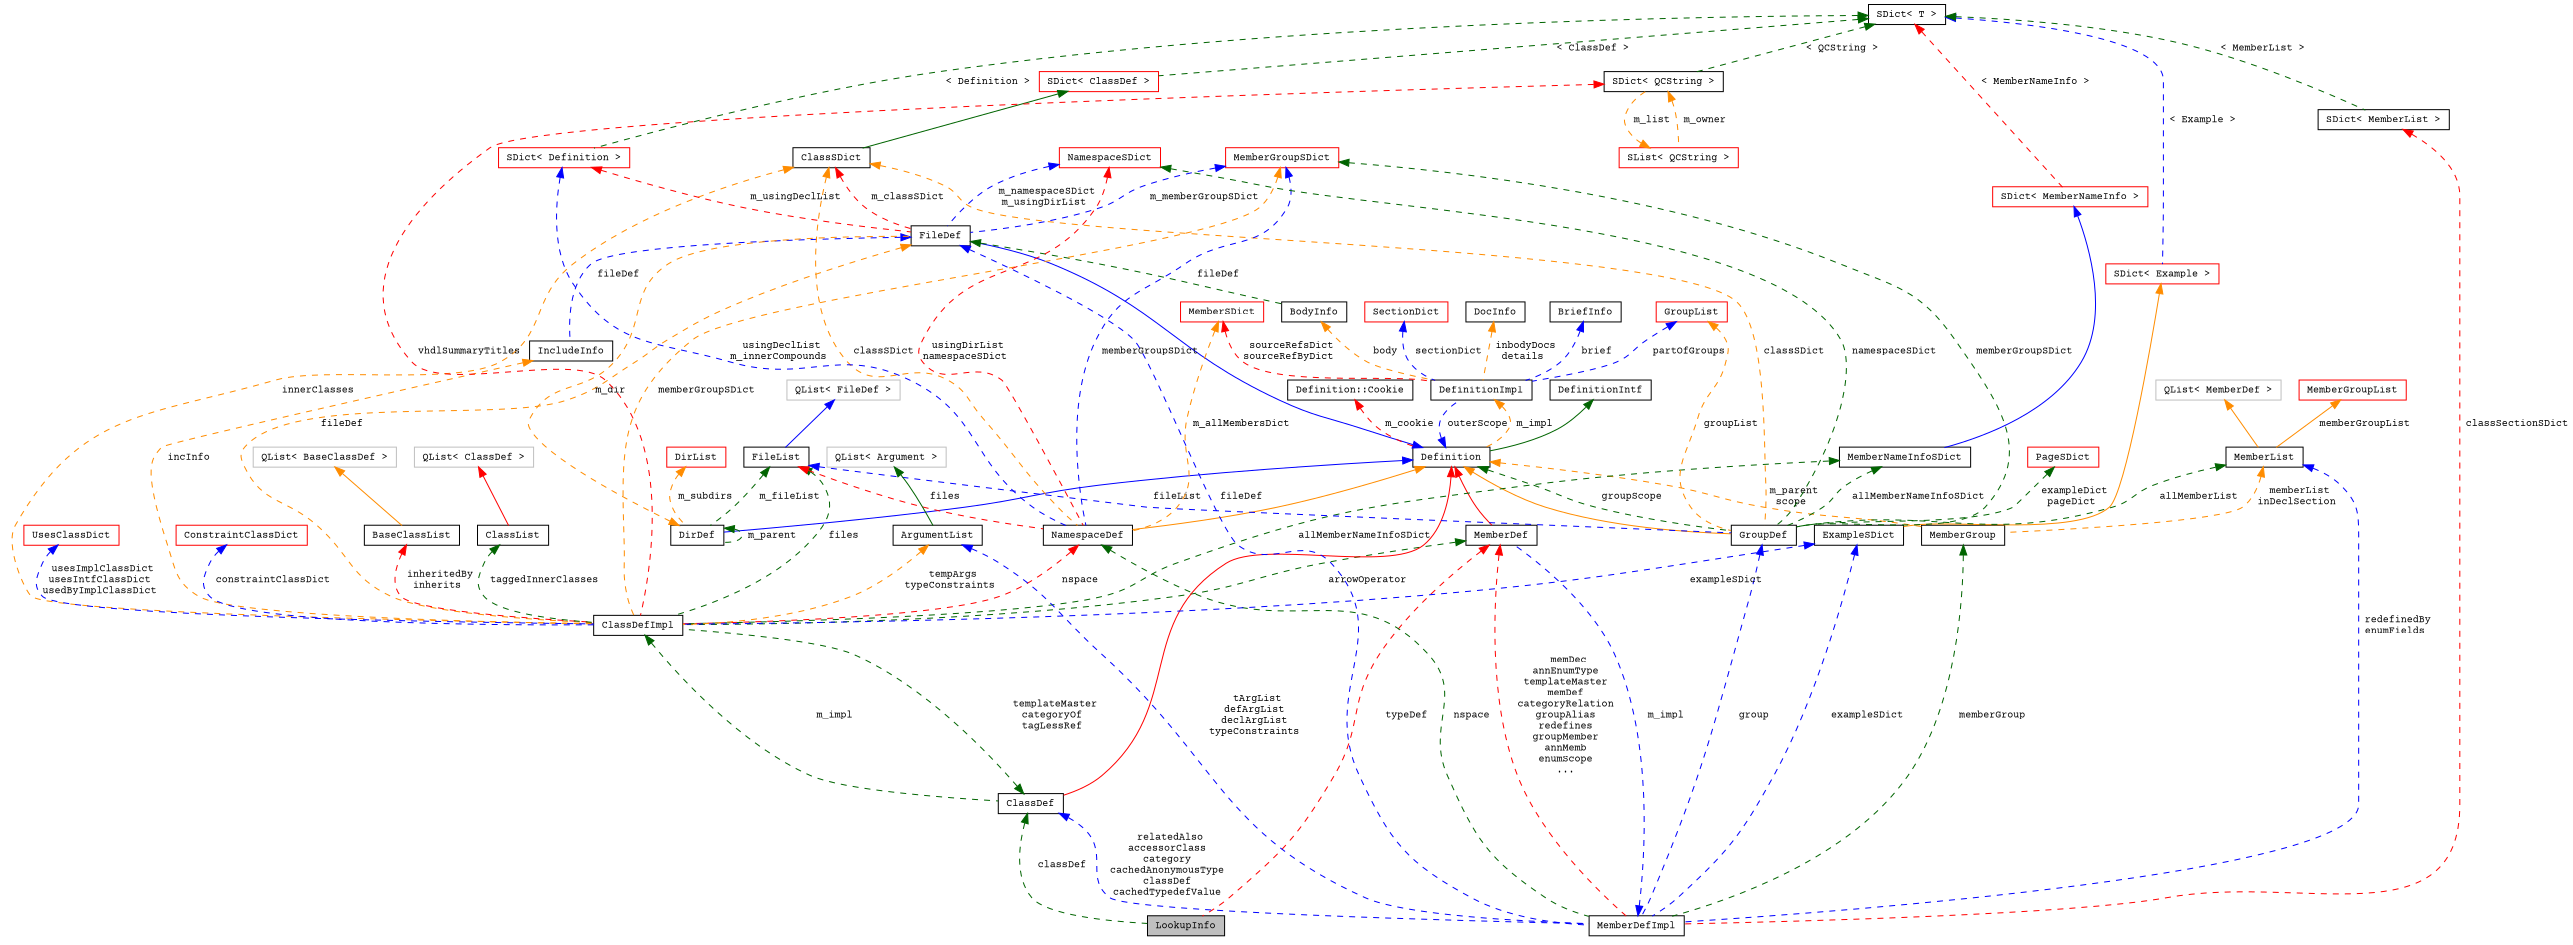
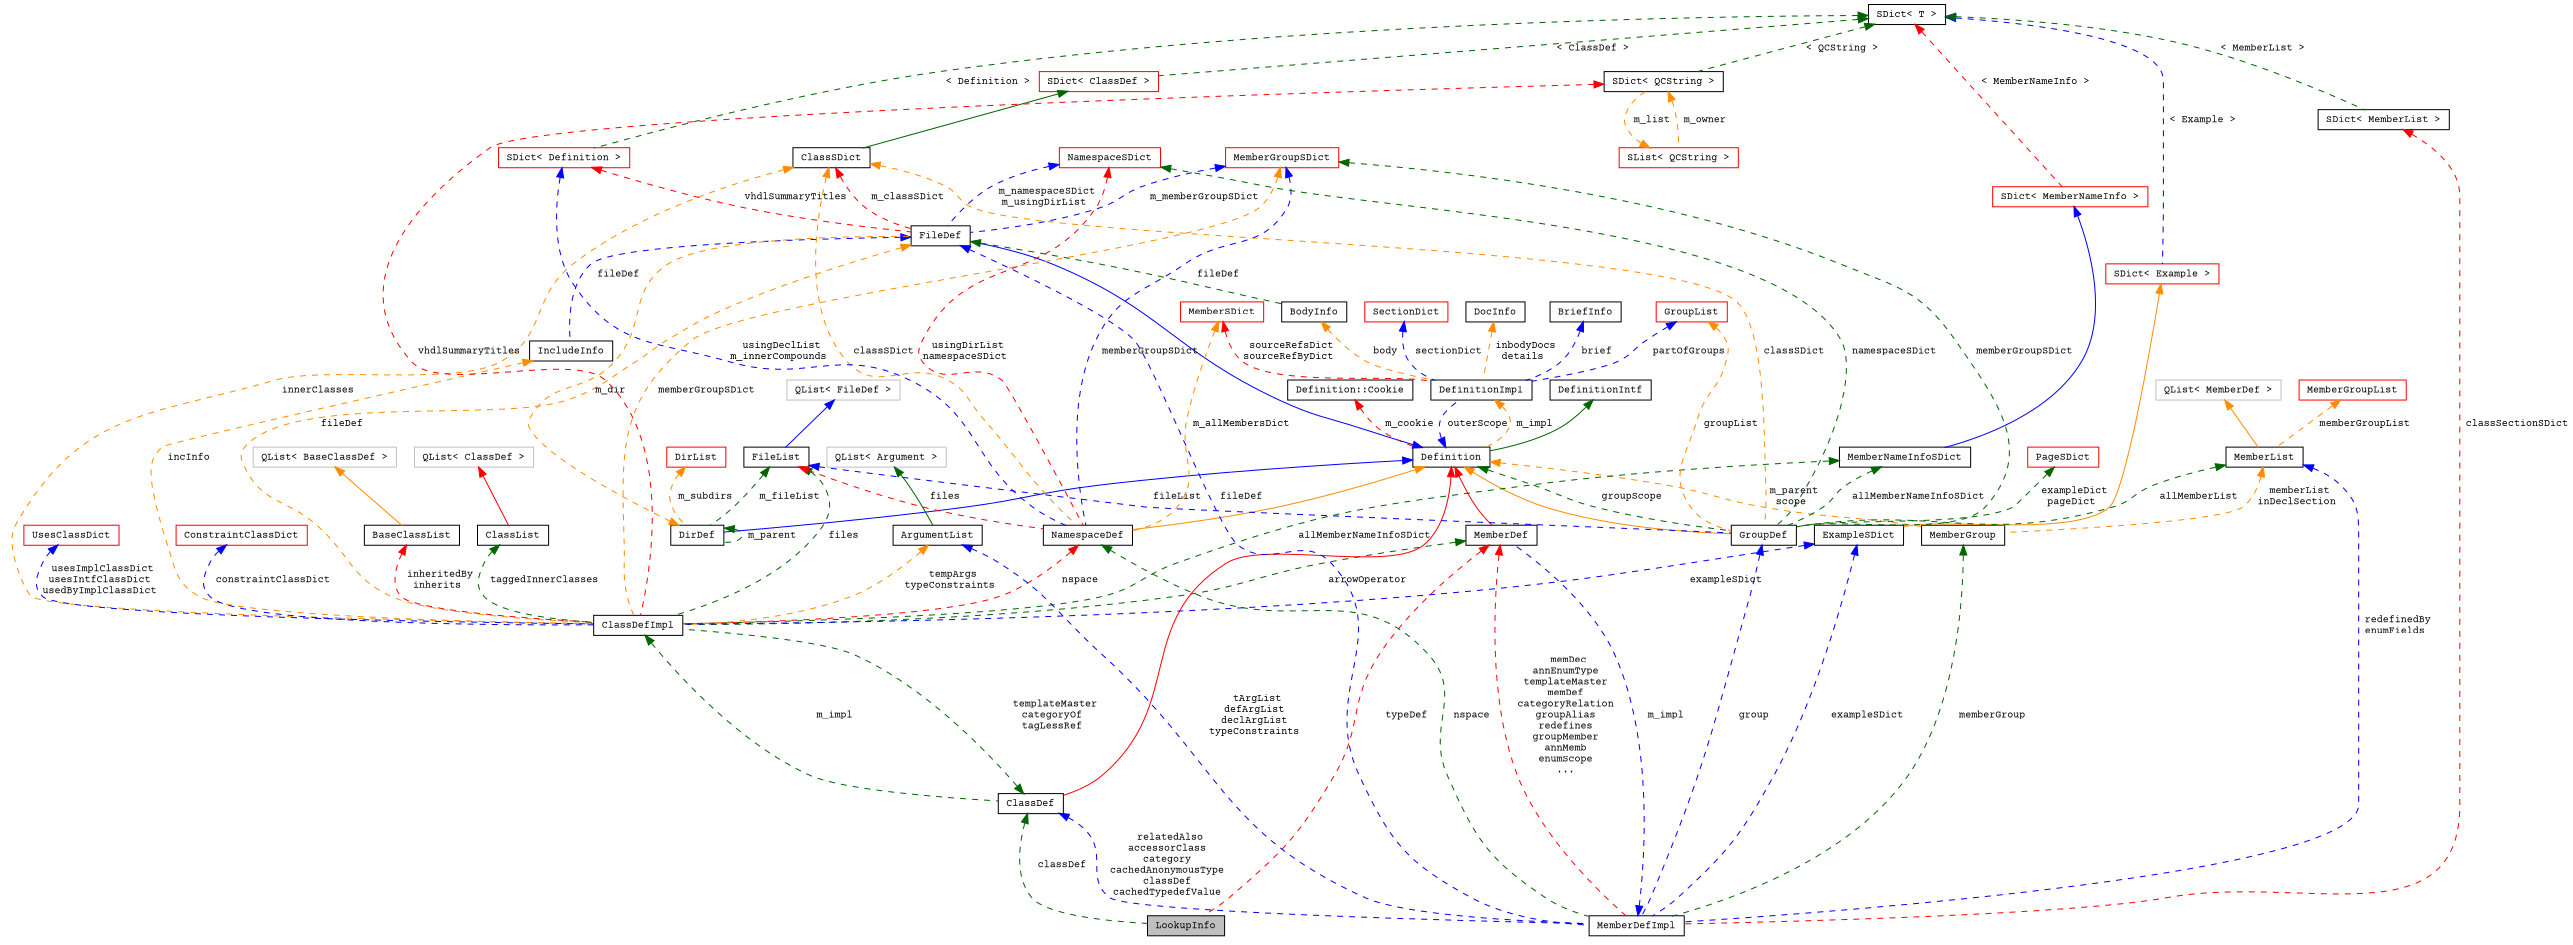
  digraph {
    fontname="Courier Prime"
    rankdir=TB
    node [color=black fillcolor=white fontname="Courier Prime" fontsize=10 shape=record style=filled]
    edge [color=darkgreen dir=back fontname="Courier Prime" fontsize=10 labelfontname=Helvetica labelfontsize=10 style=dashed]
    n1 [fillcolor=grey75 fontcolor=black height=0.2 label=LookupInfo width=0.4]
    n2 [height=0.2 label=MemberDef width=0.4]
    n3 [height=0.2 label=MemberDefImpl width=0.4]
    n4 [height=0.2 label=ClassDefImpl width=0.4]
    n5 [height=0.2 label=ClassDef width=0.4]
    n6 [height=0.2 label=Definition width=0.4]
    n7 [height=0.2 label=DefinitionImpl width=0.4]
    n8 [height=0.2 label=FileDef width=0.4]
    n9 [height=0.2 label=DirDef width=0.4]
    n10 [height=0.2 label=MemberGroup width=0.4]
    n11 [height=0.2 label=NamespaceDef width=0.4]
    n12 [height=0.2 label=GroupDef width=0.4]
    n13 [height=0.2 label=BodyInfo width=0.4]
    n14 [height=0.2 label=IncludeInfo width=0.4]
    n15 [height=0.2 label=DefinitionIntf width=0.4]
    n16 [height=0.2 label="Definition::Cookie" width=0.4]
    n17 [color=red height=0.2 label=SectionDict width=0.4]
    n18 [height=0.2 label=ClassSDict width=0.4]
    n19 [color=red height=0.2 label="SDict\< ClassDef \>" width=0.4]
    n20 [height=0.2 label="SDict\< T \>" width=0.4]
    n21 [color=red height=0.2 label="SDict\< Definition \>" width=0.4]
    n22 [color=red height=0.2 label="SDict\< MemberNameInfo \>" width=0.4]
    n23 [color=red height=0.2 label="SDict\< Example \>" width=0.4]
    n24 [height=0.2 label="SDict\< MemberList \>" width=0.4]
    n25 [height=0.2 label="SDict\< QCString \>" width=0.4]
    n26 [height=0.2 label=MemberNameInfoSDict width=0.4]
    n27 [height=0.2 label=ExampleSDict width=0.4]
    n28 [color=red height=0.2 label="SList\< QCString \>" width=0.4]
    n29 [color=red height=0.2 label=MemberGroupSDict width=0.4]
    n30 [color=red height=0.2 label=DirList width=0.4]
    n31 [height=0.2 label=FileList width=0.4]
    n32 [color=grey75 height=0.2 label="QList\< FileDef \>" width=0.4]
    n33 [color=red height=0.2 label=NamespaceSDict width=0.4]
    n34 [color=red height=0.2 label=MemberSDict width=0.4]
    n35 [color=red height=0.2 label=GroupList width=0.4]
    n36 [height=0.2 label=DocInfo width=0.4]
    n37 [height=0.2 label=BriefInfo width=0.4]
    n38 [height=0.2 label=MemberList width=0.4]
    n39 [color=grey75 height=0.2 label="QList\< MemberDef \>" width=0.4]
    n40 [color=red height=0.2 label=MemberGroupList width=0.4]
    n41 [color=red height=0.2 label=PageSDict width=0.4]
    n42 [height=0.2 label=ArgumentList width=0.4]
    n43 [color=grey75 height=0.2 label="QList\< Argument \>" width=0.4]
    n44 [height=0.2 label=BaseClassList width=0.4]
    n45 [color=grey75 height=0.2 label="QList\< BaseClassDef \>" width=0.4]
    n46 [height=0.2 label=ClassList width=0.4]
    n47 [color=grey75 height=0.2 label="QList\< ClassDef \>" width=0.4]
    n48 [color=red height=0.2 label=UsesClassDict width=0.4]
    n49 [color=red height=0.2 label=ConstraintClassDict width=0.4]
    n2 -> n1 [color=red label=" typeDef"]
    n2 -> n3 [color=red label=" memDec\nannEnumType\ntemplateMaster\nmemDef\ncategoryRelation\ngroupAlias\nredefines\ngroupMember\nannMemb\nenumScope\n..."]
    n2 -> n4 [label=" arrowOperator"]
    n3 -> n2 [color=blue label=" m_impl"]
    n4 -> n5 [label=" m_impl"]
    n5 -> n1 [label=" classDef"]
    n5 -> n3 [color=blue label=" relatedAlso\naccessorClass\ncategory\ncachedAnonymousType\nclassDef\ncachedTypedefValue"]
    n5 -> n4 [label=" templateMaster\ncategoryOf\ntagLessRef"]
    n6 -> n2 [color=red style=solid]
    n6 -> n5 [color=red style=solid]
    n6 -> n7 [color=blue label=" outerScope"]
    n6 -> n8 [color=blue style=solid]
    n6 -> n9 [color=blue style=solid]
    n6 -> n10 [color=darkorange label=" m_parent\nscope"]
    n6 -> n11 [color=darkorange style=solid]
    n6 -> n12 [color=darkorange style=solid]
    n6 -> n12 [label=" groupScope"]
    n7 -> n6 [color=darkorange label=" m_impl"]
    n8 -> n3 [color=blue label=" fileDef"]
    n8 -> n4 [color=darkorange label=" fileDef"]
    n8 -> n13 [label=" fileDef"]
    n8 -> n14 [color=blue label=" fileDef"]
    n9 -> n8 [color=darkorange label=" m_dir"]
    n9 -> n9 [label=" m_parent"]
    n10 -> n3 [label=" memberGroup"]
    n11 -> n3 [label=" nspace"]
    n11 -> n4 [color=red label=" nspace"]
    n12 -> n3 [color=blue label=" group"]
    n13 -> n7 [color=darkorange label=" body"]
    n14 -> n4 [color=darkorange label=" incInfo"]
    n15 -> n6 [style=solid]
    n16 -> n6 [color=red label=" m_cookie"]
    n17 -> n7 [color=blue label=" sectionDict"]
    n18 -> n4 [color=darkorange label=" innerClasses"]
    n18 -> n8 [color=red label=" m_classSDict"]
    n18 -> n11 [color=darkorange label=" classSDict"]
    n18 -> n12 [color=darkorange label=" classSDict"]
    n19 -> n18 [style=solid]
    n20 -> n19 [label=" \< ClassDef \>"]
    n20 -> n21 [label=" \< Definition \>"]
    n20 -> n22 [color=red label=" \< MemberNameInfo \>"]
    n20 -> n23 [color=blue label=" \< Example \>"]
    n20 -> n24 [label=" \< MemberList \>"]
    n20 -> n25 [label=" \< QCString \>"]
-   n21 -> n8 [color=red label=" m_usingDeclList"]
+   n21 -> n8 [color=red label=" vhdlSummaryTitles"]
    n21 -> n11 [color=blue label=" usingDeclList\nm_innerCompounds"]
    n22 -> n26 [color=blue style=solid]
    n23 -> n27 [color=darkorange style=solid]
    n24 -> n3 [color=red label=" classSectionSDict"]
    n25 -> n4 [color=red label=" vhdlSummaryTitles"]
    n25 -> n28 [color=darkorange label=" m_owner"]
    n26 -> n4 [label=" allMemberNameInfoSDict"]
    n26 -> n12 [label=" allMemberNameInfoSDict"]
    n27 -> n3 [color=blue label=" exampleSDict"]
    n27 -> n4 [color=blue label=" exampleSDict"]
    n28 -> n25 [color=darkorange label=" m_list"]
    n29 -> n4 [color=darkorange label=" memberGroupSDict"]
    n29 -> n8 [color=blue label=" m_memberGroupSDict"]
    n29 -> n11 [color=blue label=" memberGroupSDict"]
    n29 -> n12 [label=" memberGroupSDict"]
    n30 -> n9 [color=darkorange label=" m_subdirs"]
    n31 -> n4 [label=" files"]
    n31 -> n9 [label=" m_fileList"]
    n31 -> n11 [color=red label=" files"]
    n31 -> n12 [color=blue label=" fileList"]
    n32 -> n31 [color=blue style=solid]
    n33 -> n8 [color=blue label=" m_namespaceSDict\nm_usingDirList"]
    n33 -> n11 [color=red label=" usingDirList\nnamespaceSDict"]
    n33 -> n12 [label=" namespaceSDict"]
    n34 -> n7 [color=red label=" sourceRefsDict\nsourceRefByDict"]
    n34 -> n11 [color=darkorange label=" m_allMembersDict"]
    n35 -> n7 [color=blue label=" partOfGroups"]
    n35 -> n12 [color=darkorange label=" groupList"]
    n36 -> n7 [color=darkorange label=" inbodyDocs\ndetails"]
    n37 -> n7 [color=blue label=" brief"]
    n38 -> n3 [color=blue label=" redefinedBy\nenumFields"]
    n38 -> n10 [color=darkorange label=" memberList\ninDeclSection"]
    n38 -> n12 [label=" allMemberList"]
    n39 -> n38 [color=darkorange style=solid]
-   n40 -> n38 [color=darkorange label=" memberGroupList" style=solid]
+   n40 -> n38 [color=darkorange label=" memberGroupList"]
    n41 -> n12 [label=" exampleDict\npageDict"]
    n42 -> n3 [color=blue label=" tArgList\ndefArgList\ndeclArgList\ntypeConstraints"]
    n42 -> n4 [color=darkorange label=" tempArgs\ntypeConstraints"]
    n43 -> n42 [style=solid]
    n44 -> n4 [color=red label=" inheritedBy\ninherits"]
    n45 -> n44 [color=darkorange style=solid]
    n46 -> n4 [label=" taggedInnerClasses"]
    n47 -> n46 [color=red style=solid]
    n48 -> n4 [color=blue label=" usesImplClassDict\nusesIntfClassDict\nusedByImplClassDict"]
    n49 -> n4 [color=blue label=" constraintClassDict"]
  }
